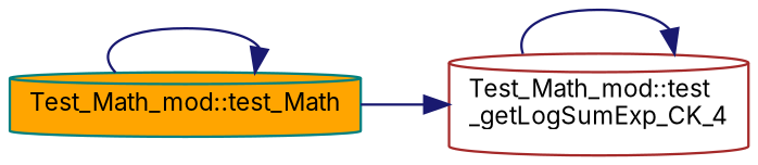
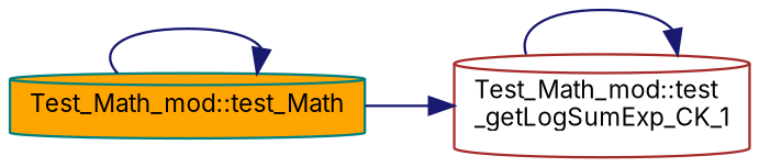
  digraph {
    rankdir=RL
    fontname=Inter
    node [fontname=Inter fontsize=10 shape=cylinder style=filled]
    edge [color=midnightblue dir=back fontname=Inter fontsize=10 labelfontname=Helvetica labelfontsize=10 style=solid]
-   n1 [color=brown fillcolor=white fontcolor=black height=0.2 label="Test_Math_mod::test\l_getLogSumExp_CK_4" width=0.4]
+   n1 [color=brown fillcolor=white fontcolor=black height=0.2 label="Test_Math_mod::test\l_getLogSumExp_CK_1" width=0.4]
    n2 [color=teal fillcolor=orange height=0.2 label="Test_Math_mod::test_Math" width=0.4]
    n1 -> n1
    n1 -> n2
    n2 -> n2
  }
